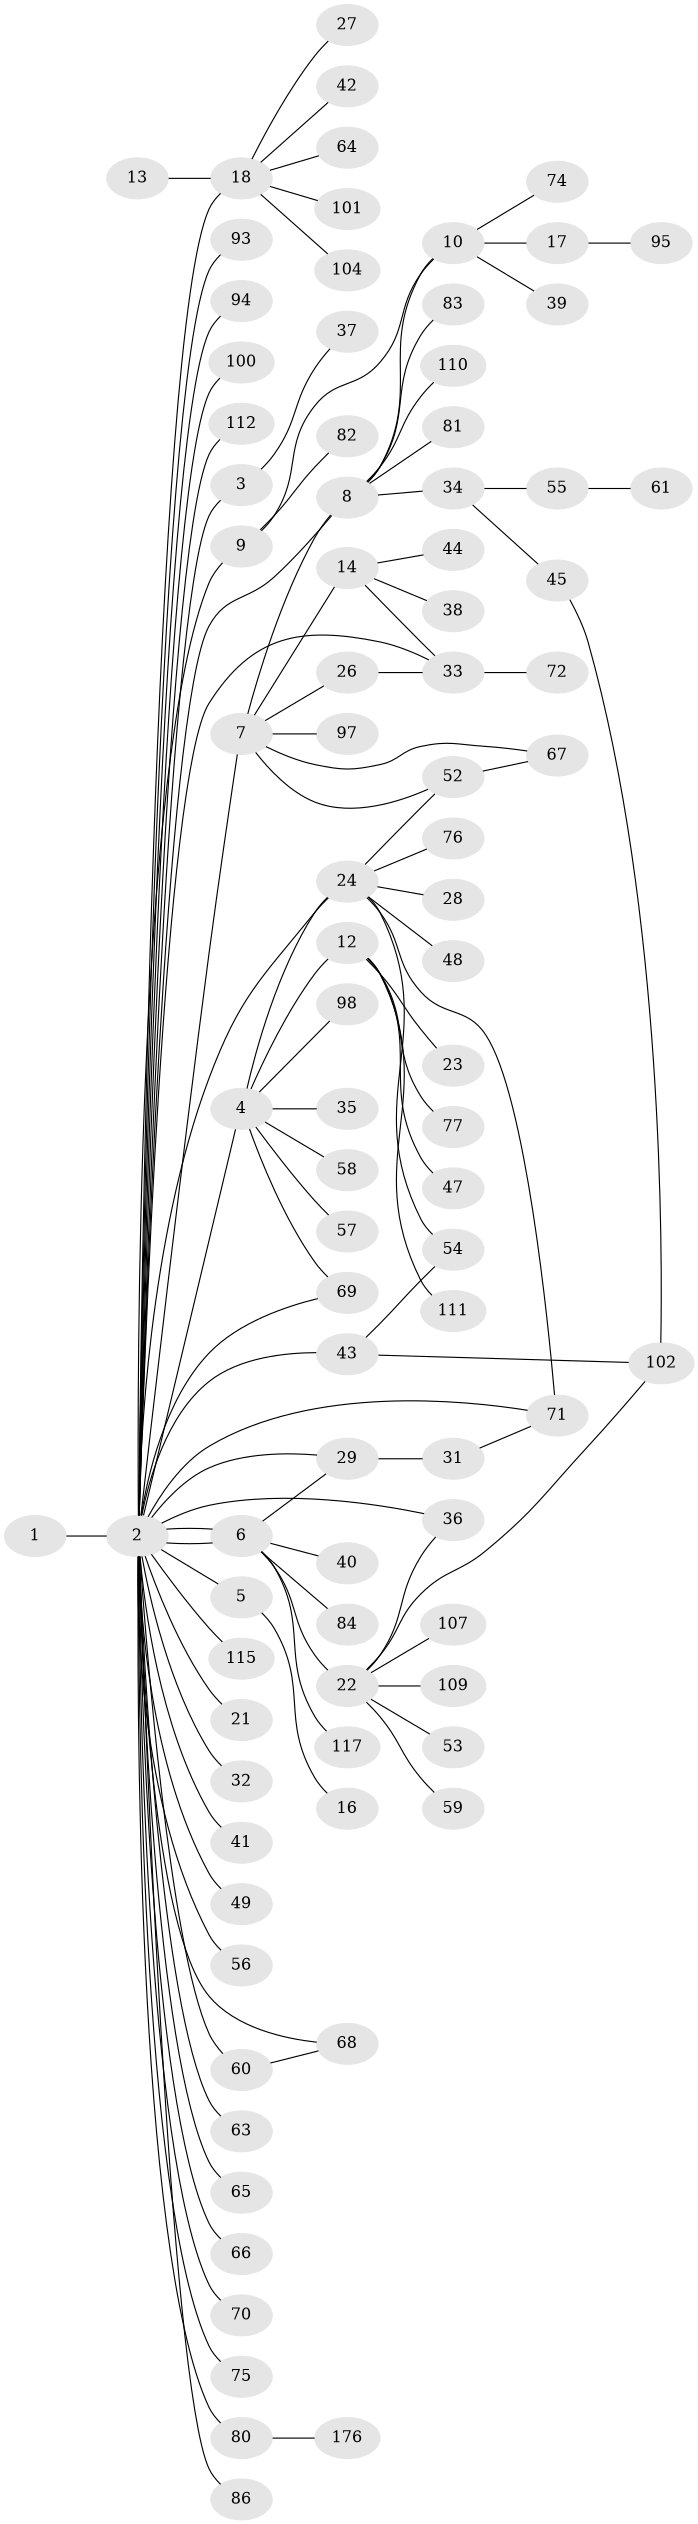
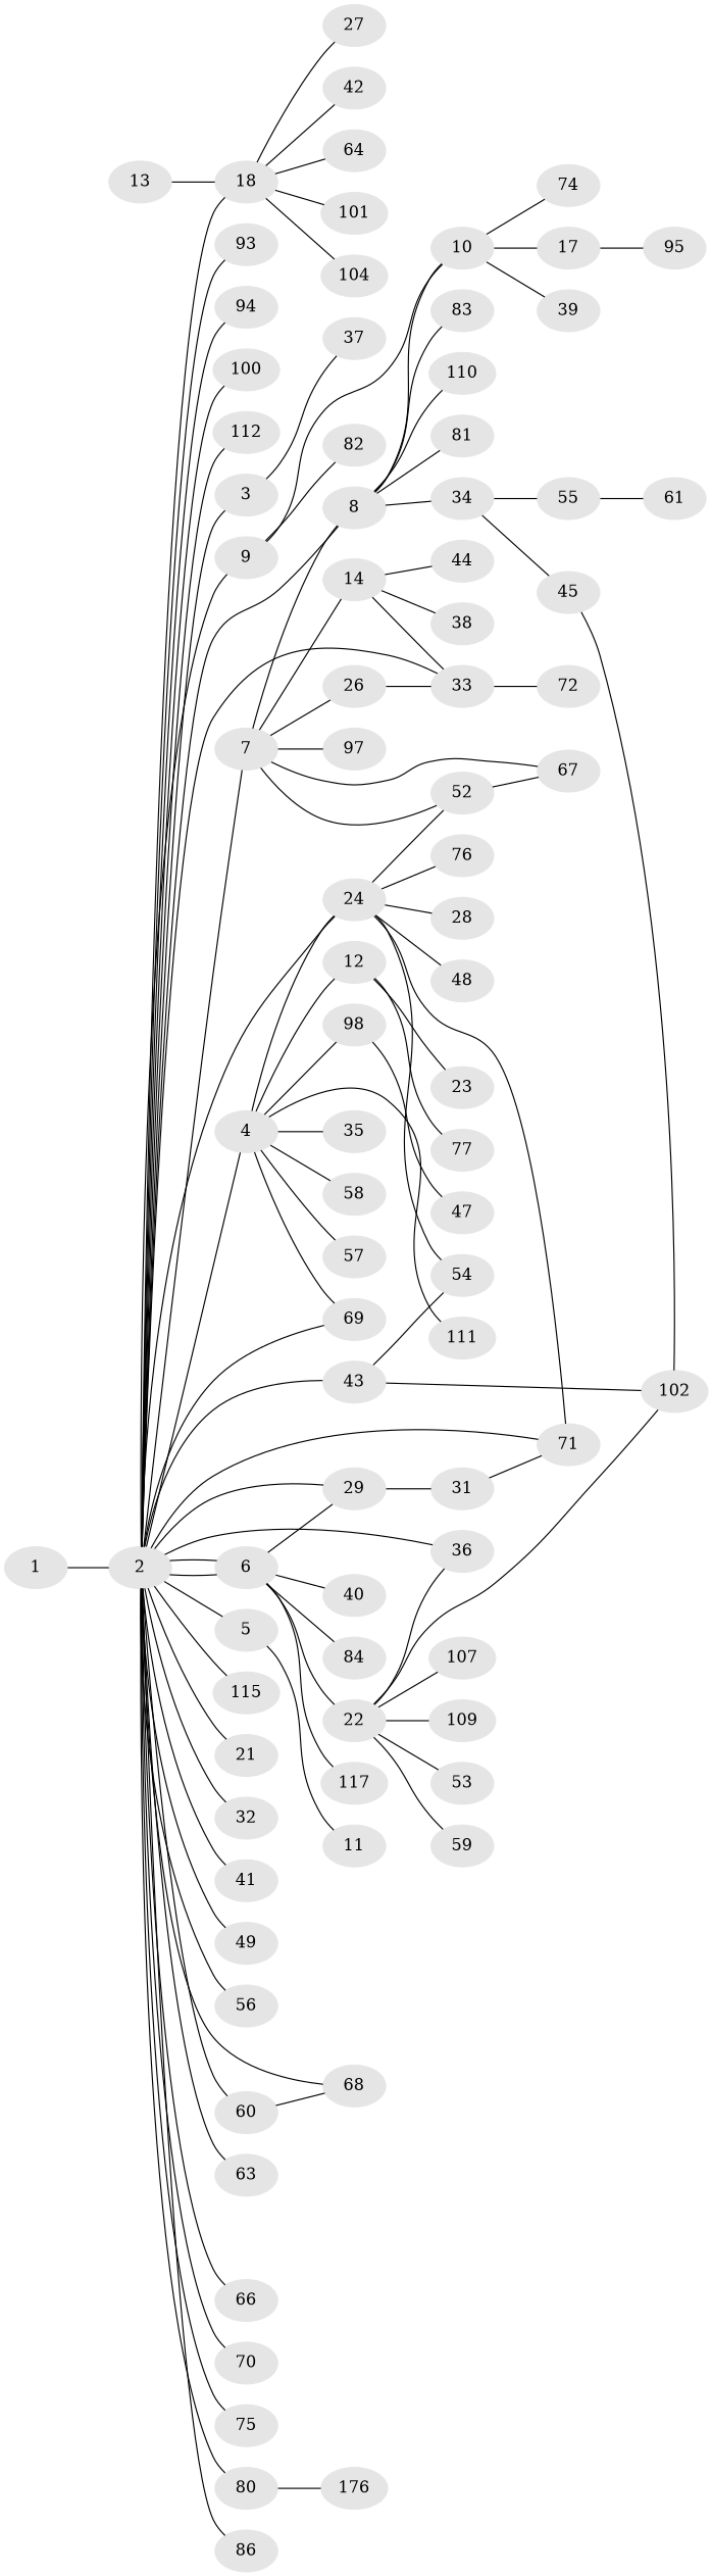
  graph {
    rankdir=LR
    node [color=gray90 style=filled]
    2 [super="+96"]
    3
    4 [super="+20"]
    5
    6 [super="+11"]
    7 [super="+58"]
    8 [super="+73"]
    9 [super="+85"]
    18 [super="+19"]
    21
    24 [super="+25"]
    29 [super="+51"]
    32 [super="+39"]
    33 [super="+46"]
    36 [super="+103"]
    41
    43
    49
    56
    60
    63
-   65
    66
    68 [super="+87"]
    69
    70
    71
    75
    80
    86 [super="+90"]
    n31 [label=93]
    94
    100
    112
    115
    1
    37 [super="+114"]
    12 [super="+15"]
    35
    n40 [label=58 super="+113"]
    57 [super="+108"]
    98
    111
-   16
+   16 [label=11]
    22 [super="+30"]
    40
    84 [super="+116"]
    117
    14
    26 [super="+78"]
    52
    67
    97
    10
    34 [super="+89"]
    81 [super="+91"]
    83
    110
    82
    27 [super="+62"]
    42
    64
    101
    104
    28
    48
    54
    76
    31 [super="+93"]
    72
    102
    n72 [label=176]
    23
    47
    77
    53
    59
    107
    109
    38
    44
    17 [super="+88"]
    74 [super="+99"]
    n84 [label=39]
    45
    55 [super="+118"]
    95
    13
    61
    2 -- 3
    2 -- 4
    2 -- 5
    2 -- 6 [weight=2]
    2 -- 6
    2 -- 7
    2 -- 8
    2 -- 9
    2 -- 18
    2 -- 21
    2 -- 24
    2 -- 29
    2 -- 32
    2 -- 33
    2 -- 36
    2 -- 41
    2 -- 43
    2 -- 49
    2 -- 56
    2 -- 60
    2 -- 63
-   2 -- 65
    2 -- 66
    2 -- 68
    2 -- 69
    2 -- 70
    2 -- 71
    2 -- 75
    2 -- 80
    2 -- 86
    2 -- n31
    2 -- 94
    2 -- 100
    2 -- 112
    2 -- 115
    3 -- 37
    4 -- 24
    4 -- 69
    4 -- 12
    4 -- 35
    4 -- n40
    4 -- 57
    4 -- 98
-   12 -- 111
+   4 -- 111
    5 -- 16
    6 -- 29
    6 -- 22
    6 -- 40
    6 -- 84
    6 -- 117
    7 -- 8
    7 -- 14
    7 -- 26
    7 -- 52
    7 -- 67
    7 -- 97
    8 -- 10
    8 -- 34
    8 -- 81
    8 -- 83
    8 -- 110
    9 -- 10
    9 -- 82
    18 -- 27
    18 -- 42
    18 -- 64
    18 -- 101
    18 -- 104
    24 -- 71
    24 -- 52
    24 -- 28
    24 -- 48
    24 -- 54
    24 -- 76
    29 -- 31
    33 -- 72
    43 -- 54
    43 -- 102
    60 -- 68
    80 -- n72
    1 -- 2
    12 -- 23
-   12 -- 47
+   98 -- 47
    12 -- 77
    22 -- 36
    22 -- 102
    22 -- 53
    22 -- 59
    22 -- 107
    22 -- 109
    14 -- 33
    14 -- 38
    14 -- 44
    26 -- 33
    52 -- 67
    10 -- 17
    10 -- 74
    10 -- n84
    34 -- 45
    34 -- 55
    31 -- 71
    17 -- 95
    45 -- 102
    55 -- 61
    13 -- 18
  }
